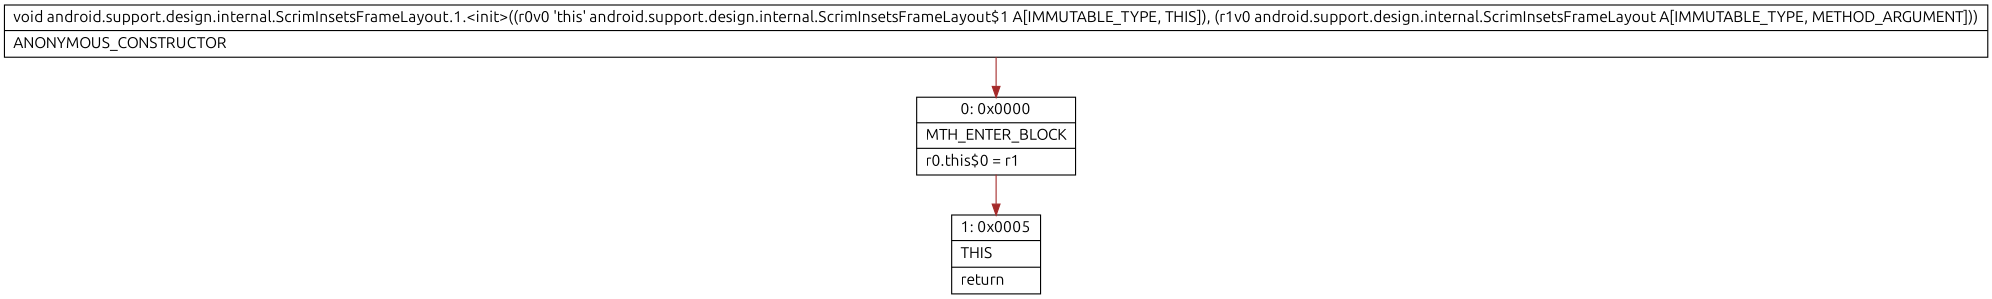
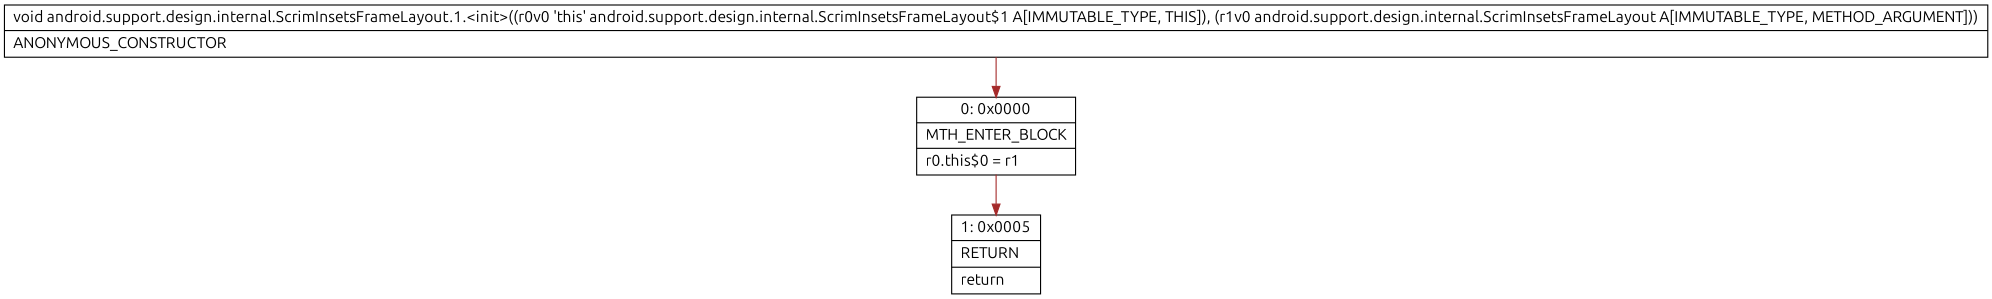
  digraph {
    fontname=Ubuntu
    node [shape=record fontname=Ubuntu]
    edge [color=brown fontname=Ubuntu]
    n1 [label="{0\:\ 0x0000|MTH_ENTER_BLOCK\l|r0.this$0 = r1\l}"]
-   n2 [label="{1\:\ 0x0005|THIS\l|return\l}"]
+   n2 [label="{1\:\ 0x0005|RETURN\l|return\l}"]
    n3 [label="{void android.support.design.internal.ScrimInsetsFrameLayout.1.\<init\>((r0v0 'this' android.support.design.internal.ScrimInsetsFrameLayout$1 A[IMMUTABLE_TYPE, THIS]), (r1v0 android.support.design.internal.ScrimInsetsFrameLayout A[IMMUTABLE_TYPE, METHOD_ARGUMENT]))  | ANONYMOUS_CONSTRUCTOR\l}"]
    n1 -> n2
    n3 -> n1
  }
